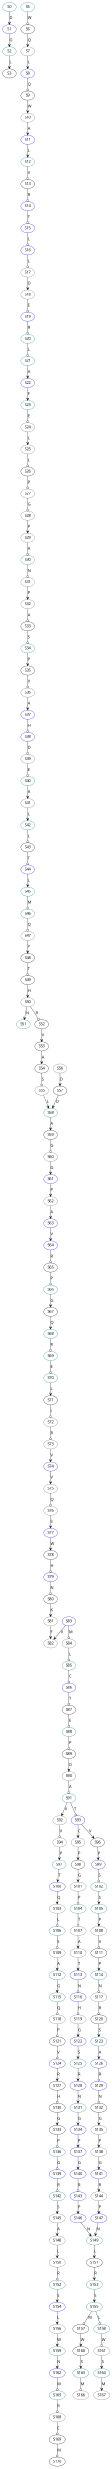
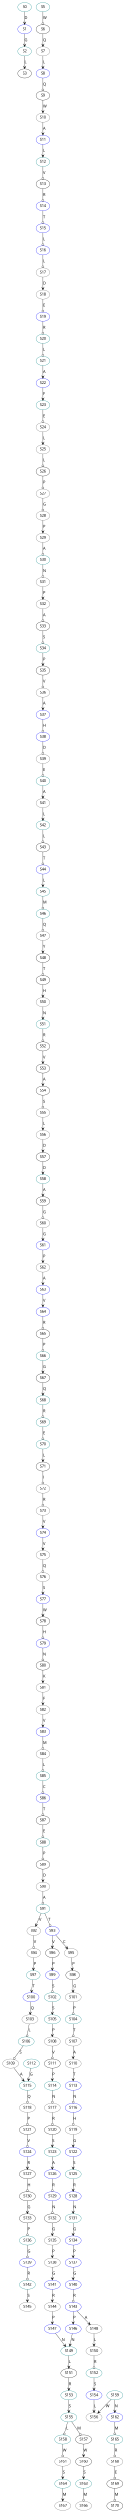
  strict digraph {
    fontname="Open Sans"
    node [color=gray40 fontname="Open Sans"]
    edge [arrowhead=vee fontname="Open Sans"]
    S0 [color=teal]
    S1 [color=blue]
    S2 [color=teal]
    S3 [color=black]
    S5 [color=teal]
    S6 [color=black]
    S7
    S8 [color=blue]
    S9 [color=black]
    S10
    S11 [color=blue]
    S12 [color=teal]
    S13 [color=black]
    S14 [color=blue]
    S15 [color=blue]
    S16 [color=blue]
    S17
    S18
    S19 [color=blue]
    S20 [color=teal]
    S21 [color=teal]
    S22 [color=blue]
    S23 [color=teal]
    S24
    S25
    S26 [color=black]
    S27
    S28
    S29
    S30 [color=teal]
    S31
    S32
    S33 [color=black]
    S34 [color=teal]
    S35 [color=black]
    S36
    S37 [color=blue]
    S38 [color=blue]
    S39
    S40 [color=teal]
    S41
    S42 [color=teal]
    S43 [color=black]
    S44 [color=blue]
    S45 [color=teal]
    S46 [color=teal]
    S47
    S48 [color=black]
    S49 [color=black]
    S50
    S51 [color=teal]
    S52 [color=black]
    S53 [color=black]
    S54 [color=black]
    S55
    S56
    S57 [color=black]
    S58 [color=teal]
    S59 [color=black]
    S60
    S61 [color=blue]
    S62
    S63 [color=blue]
    S64 [color=blue]
    S65 [color=black]
    S66 [color=teal]
    S67 [color=black]
    S68 [color=teal]
    S69 [color=teal]
    S70 [color=teal]
    S71 [color=black]
    S72
    S73
    S74 [color=blue]
    S75
    S76
    S77 [color=blue]
    S78 [color=black]
    S79 [color=blue]
    S80 [color=black]
    S81
    S82
    S83 [color=blue]
    S84
    S85 [color=teal]
    S86 [color=blue]
    S87 [color=black]
    S88 [color=teal]
    S89 [color=black]
    S90
    S91 [color=teal]
    S92
    S93 [color=blue]
    S94
    S95
    S96 [color=black]
    S97 [color=teal]
    S98 [color=black]
    S99 [color=blue]
    S100 [color=blue]
    S101
    S102 [color=teal]
    S103
    S104 [color=teal]
    S105 [color=teal]
    S106 [color=teal]
    S107
    S108
    S109
    S110
    S111 [color=black]
    S112 [color=teal]
    S113 [color=blue]
    S114 [color=teal]
    S115 [color=teal]
    S116 [color=blue]
    S117
    S118
    S119
    S120 [color=black]
    S121 [color=black]
    S122 [color=blue]
    S123 [color=teal]
    S124 [color=blue]
    S125 [color=teal]
    S126 [color=blue]
    S127 [color=black]
    S128 [color=blue]
    S129 [color=blue]
    S130 [color=black]
    S131 [color=teal]
    S132 [color=black]
    S133 [color=black]
    S134 [color=blue]
    S135
    S136 [color=teal]
    S137 [color=blue]
    S138
    S139 [color=blue]
    S140 [color=blue]
    S141 [color=blue]
    S142 [color=teal]
    S143 [color=blue]
    S144
    S145
    S146 [color=blue]
    S147 [color=blue]
    S148
    S149 [color=teal]
    S150
    S151 [color=black]
    S152 [color=teal]
    S153 [color=teal]
    S154 [color=blue]
    S155 [color=teal]
    S156
    S157 [color=black]
    S158 [color=teal]
    S159 [color=teal]
    S160 [color=black]
    S161
    S162 [color=blue]
    S163 [color=teal]
    S164 [color=teal]
    S165 [color=teal]
    S166
    S167
    S168
    S169 [color=black]
    S170 [color=black]
    S0 -> S1 [label=D]
    S1 -> S2 [label=G]
    S2 -> S3 [label=L]
    S5 -> S6 [arrowhead=odot label=W]
    S6 -> S7 [label=Q]
    S7 -> S8 [label=L]
    S8 -> S9 [arrowhead=odot label=Q]
    S9 -> S10 [label=W]
    S10 -> S11 [label=A]
    S11 -> S12 [label=L]
    S12 -> S13 [arrowhead=odot label=V]
    S13 -> S14 [arrowhead=odot label=R]
    S14 -> S15 [arrowhead=odot label=T]
    S15 -> S16 [arrowhead=odot label=L]
    S16 -> S17 [arrowhead=odot label=L]
    S17 -> S18 [label=D]
    S18 -> S19 [arrowhead=odot label=E]
    S19 -> S20 [arrowhead=odot label=R]
    S20 -> S21 [arrowhead=odot label=L]
    S21 -> S22 [label=A]
    S22 -> S23 [label=F]
    S23 -> S24 [arrowhead=odot label=E]
    S24 -> S25 [label=L]
    S25 -> S26 [arrowhead=odot label=L]
    S26 -> S27 [arrowhead=odot label=P]
    S27 -> S28 [arrowhead=odot label=G]
    S28 -> S29 [label=P]
    S29 -> S30 [arrowhead=odot label=A]
    S30 -> S31 [arrowhead=odot label=N]
    S31 -> S32 [label=P]
    S32 -> S33 [arrowhead=odot label=A]
    S33 -> S34 [arrowhead=odot label=S]
    S34 -> S35 [label=P]
    S35 -> S36 [arrowhead=odot label=V]
    S36 -> S37 [label=A]
    S37 -> S38 [arrowhead=odot label=H]
    S38 -> S39 [arrowhead=odot label=D]
    S39 -> S40 [arrowhead=odot label=E]
    S40 -> S41 [label=A]
    S41 -> S42 [label=L]
    S42 -> S43 [arrowhead=odot label=L]
    S43 -> S44 [arrowhead=odot label=T]
    S44 -> S45 [label=L]
    S45 -> S46 [arrowhead=odot label=M]
    S46 -> S47 [arrowhead=odot label=Q]
    S47 -> S48 [label=Y]
    S48 -> S49 [arrowhead=odot label=T]
    S49 -> S50 [label=H]
    S50 -> S51 [label=N]
-   S50 -> S52 [arrowhead=odot label=R]
+   S51 -> S52 [arrowhead=odot label=R]
    S52 -> S53 [label=V]
    S53 -> S54 [label=A]
    S54 -> S55 [arrowhead=odot label=S]
-   S55 -> S58 [label=L]
+   S55 -> S56 [label=L]
    S56 -> S57 [label=D]
    S57 -> S58 [label=D]
    S58 -> S59 [label=A]
    S59 -> S60 [arrowhead=odot label=G]
    S60 -> S61 [label=G]
    S61 -> S62 [label=P]
    S62 -> S63 [label=A]
    S63 -> S64 [label=V]
    S64 -> S65 [arrowhead=odot label=R]
    S65 -> S66 [arrowhead=odot label=P]
    S66 -> S67 [label=G]
    S67 -> S68 [label=Q]
    S68 -> S69 [arrowhead=odot label=R]
    S69 -> S70 [arrowhead=odot label=E]
    S70 -> S71 [label=L]
    S71 -> S72 [arrowhead=odot label=I]
    S72 -> S73 [arrowhead=odot label=R]
    S73 -> S74 [label=V]
    S74 -> S75 [label=V]
    S75 -> S76 [arrowhead=odot label=Q]
    S76 -> S77 [label=S]
    S77 -> S78 [label=W]
    S78 -> S79 [arrowhead=odot label=H]
    S79 -> S80 [arrowhead=odot label=N]
    S80 -> S81 [label=K]
    S81 -> S82 [label=F]
-   S83 -> S82 [label=V]
+   S82 -> S83 [label=V]
    S83 -> S84 [arrowhead=odot label=M]
    S84 -> S85 [arrowhead=odot label=L]
    S85 -> S86 [arrowhead=odot label=C]
    S86 -> S87 [arrowhead=odot label=T]
    S87 -> S88 [arrowhead=odot label=E]
    S88 -> S89 [arrowhead=odot label=P]
    S89 -> S90 [label=D]
    S90 -> S91 [arrowhead=odot label=A]
    S91 -> S92 [label=V]
    S91 -> S93 [arrowhead=odot label=T]
    S92 -> S94 [arrowhead=odot label=V]
    S93 -> S95 [label=C]
    S93 -> S96 [label=V]
    S94 -> S97 [label=P]
    S95 -> S98 [label=P]
    S96 -> S99 [label=P]
    S97 -> S100 [label=T]
    S98 -> S101 [label=G]
    S99 -> S102 [arrowhead=odot label=S]
    S100 -> S103 [label=Q]
    S101 -> S104 [arrowhead=odot label=P]
    S102 -> S105 [label=S]
    S103 -> S106 [arrowhead=odot label=L]
    S104 -> S107 [arrowhead=odot label=T]
    S105 -> S108 [label=P]
    S106 -> S109 [arrowhead=odot label=S]
    S107 -> S110 [label=A]
    S108 -> S111 [arrowhead=odot label=V]
-   S109 -> S112 [label=A]
+   S109 -> S115 [label=A]
    S110 -> S113 [label=T]
    S111 -> S114 [label=P]
    S112 -> S115 [label=G]
    S113 -> S116 [arrowhead=odot label=N]
    S114 -> S117 [arrowhead=odot label=N]
    S115 -> S118 [arrowhead=odot label=Q]
    S116 -> S119 [arrowhead=odot label=H]
    S117 -> S120 [arrowhead=odot label=R]
    S118 -> S121 [arrowhead=odot label=P]
    S119 -> S122 [label=G]
    S120 -> S123 [label=S]
    S121 -> S124 [arrowhead=odot label=V]
    S122 -> S125 [label=S]
    S123 -> S126 [label=A]
    S124 -> S127 [label=R]
    S125 -> S128 [label=R]
    S126 -> S129 [arrowhead=odot label=R]
    S127 -> S130 [arrowhead=odot label=H]
    S128 -> S131 [label=N]
    S129 -> S132 [arrowhead=odot label=N]
    S130 -> S133 [label=G]
    S131 -> S134 [label=G]
    S132 -> S135 [label=G]
    S133 -> S136 [arrowhead=odot label=P]
    S134 -> S137 [label=P]
    S135 -> S138 [label=P]
    S136 -> S139 [arrowhead=odot label=G]
    S137 -> S140 [label=G]
    S138 -> S141 [label=G]
    S139 -> S142 [arrowhead=odot label=R]
    S140 -> S143 [arrowhead=odot label=R]
    S141 -> S144 [label=R]
    S142 -> S145 [label=S]
    S143 -> S146 [label=P]
    S144 -> S147 [label=P]
-   S145 -> S148 [label=A]
+   S143 -> S148 [label=A]
    S146 -> S149 [label=N]
    S147 -> S149 [label=N]
    S148 -> S150 [label=L]
    S149 -> S151 [label=L]
    S150 -> S152 [arrowhead=odot label=R]
    S151 -> S153 [label=R]
    S152 -> S154 [label=S]
    S153 -> S155 [label=S]
    S154 -> S156 [label=L]
    S155 -> S157 [arrowhead=odot label=M]
    S155 -> S158 [arrowhead=odot label=L]
-   S156 -> S159 [label=W]
+   S159 -> S156 [label=W]
    S157 -> S160 [label=W]
    S158 -> S161 [arrowhead=odot label=W]
    S159 -> S162 [label=N]
    S160 -> S163 [label=S]
    S161 -> S164 [label=S]
    S162 -> S165 [arrowhead=odot label=M]
    S163 -> S166 [arrowhead=odot label=M]
    S164 -> S167 [label=M]
    S165 -> S168 [arrowhead=odot label=R]
    S168 -> S169 [arrowhead=odot label=E]
    S169 -> S170 [arrowhead=odot label=M]
  }
